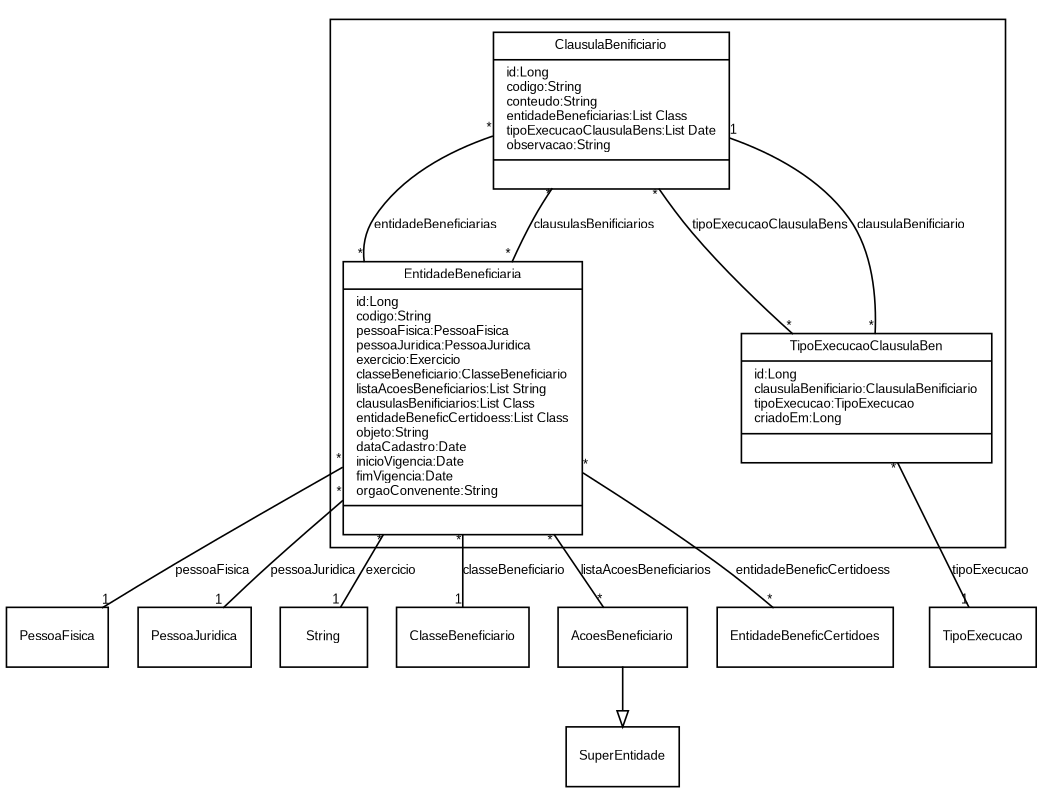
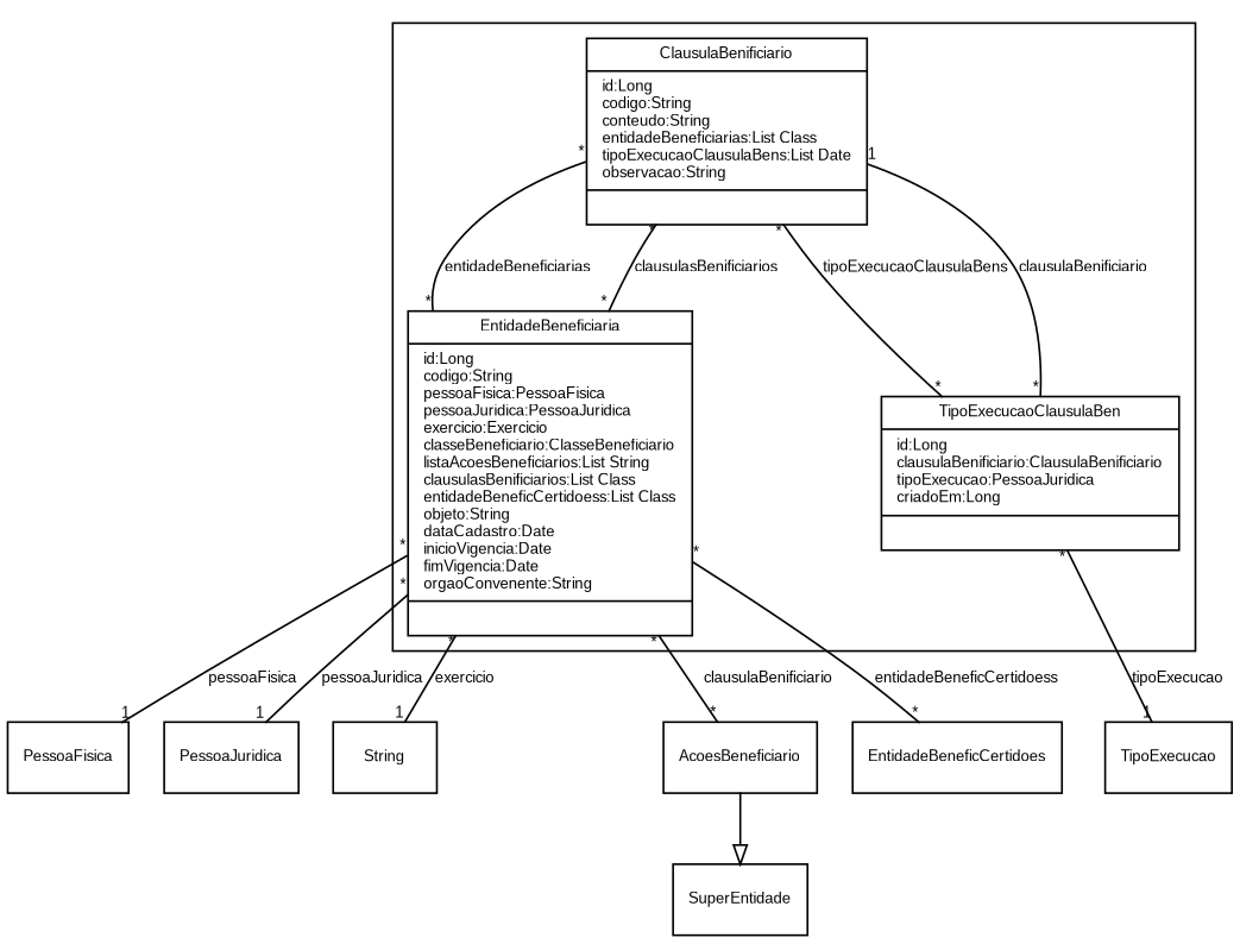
  digraph {
    fontname="Liberation Sans"
    fontsize=8
    node [fontname="Liberation Sans" fontsize=8 shape=record]
    edge [arrowhead=none fontname="Liberation Sans" fontsize=8 headlabel=1 taillabel="*"]
    n1 [label="{ClausulaBenificiario|id:Long\lcodigo:String\lconteudo:String\lentidadeBeneficiarias:List Class\ltipoExecucaoClausulaBens:List Date\lobservacao:String\l|\l}"]
    n2 [label="{EntidadeBeneficiaria|id:Long\lcodigo:String\lpessoaFisica:PessoaFisica\lpessoaJuridica:PessoaJuridica\lexercicio:Exercicio\lclasseBeneficiario:ClasseBeneficiario\llistaAcoesBeneficiarios:List String\lclausulasBenificiarios:List Class\lentidadeBeneficCertidoess:List Class\lobjeto:String\ldataCadastro:Date\linicioVigencia:Date\lfimVigencia:Date\lorgaoConvenente:String\l|\l}"]
-   n3 [label="{TipoExecucaoClausulaBen|id:Long\lclausulaBenificiario:ClausulaBenificiario\ltipoExecucao:TipoExecucao\lcriadoEm:Long\l|\l}"]
+   n3 [label="{TipoExecucaoClausulaBen|id:Long\lclausulaBenificiario:ClausulaBenificiario\ltipoExecucao:PessoaJuridica\lcriadoEm:Long\l|\l}"]
    PessoaFisica
    PessoaJuridica
    n6 [label=String]
-   ClasseBeneficiario
    AcoesBeneficiario
    EntidadeBeneficCertidoes
    TipoExecucao
    SuperEntidade
    subgraph cluster_1 {
      n1
      n2
      n3
    }
    n1 -> n2 [headlabel="*" label=entidadeBeneficiarias]
    n1 -> n3 [headlabel="*" label=tipoExecucaoClausulaBens]
    n2 -> n1 [headlabel="*" label=clausulasBenificiarios]
    n2 -> PessoaFisica [label=pessoaFisica]
    n2 -> PessoaJuridica [label=pessoaJuridica]
    n2 -> n6 [label=exercicio]
-   n2 -> ClasseBeneficiario [label=classeBeneficiario]
-   n2 -> AcoesBeneficiario [headlabel="*" label=listaAcoesBeneficiarios]
+   n2 -> AcoesBeneficiario [headlabel="*" label=clausulaBenificiario]
    n2 -> EntidadeBeneficCertidoes [headlabel="*" label=entidadeBeneficCertidoess]
    n3 -> n1 [label=clausulaBenificiario]
    n3 -> TipoExecucao [label=tipoExecucao]
    AcoesBeneficiario -> SuperEntidade [arrowhead=empty headlabel="" taillabel=""]
  }
